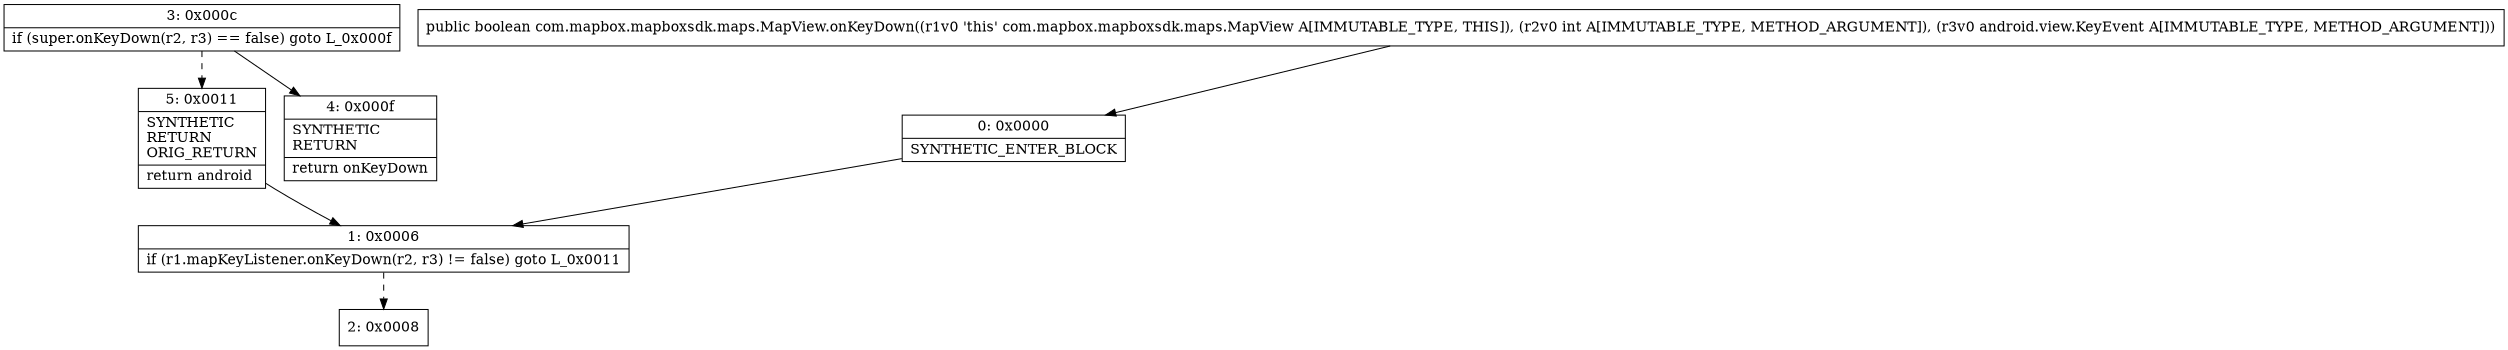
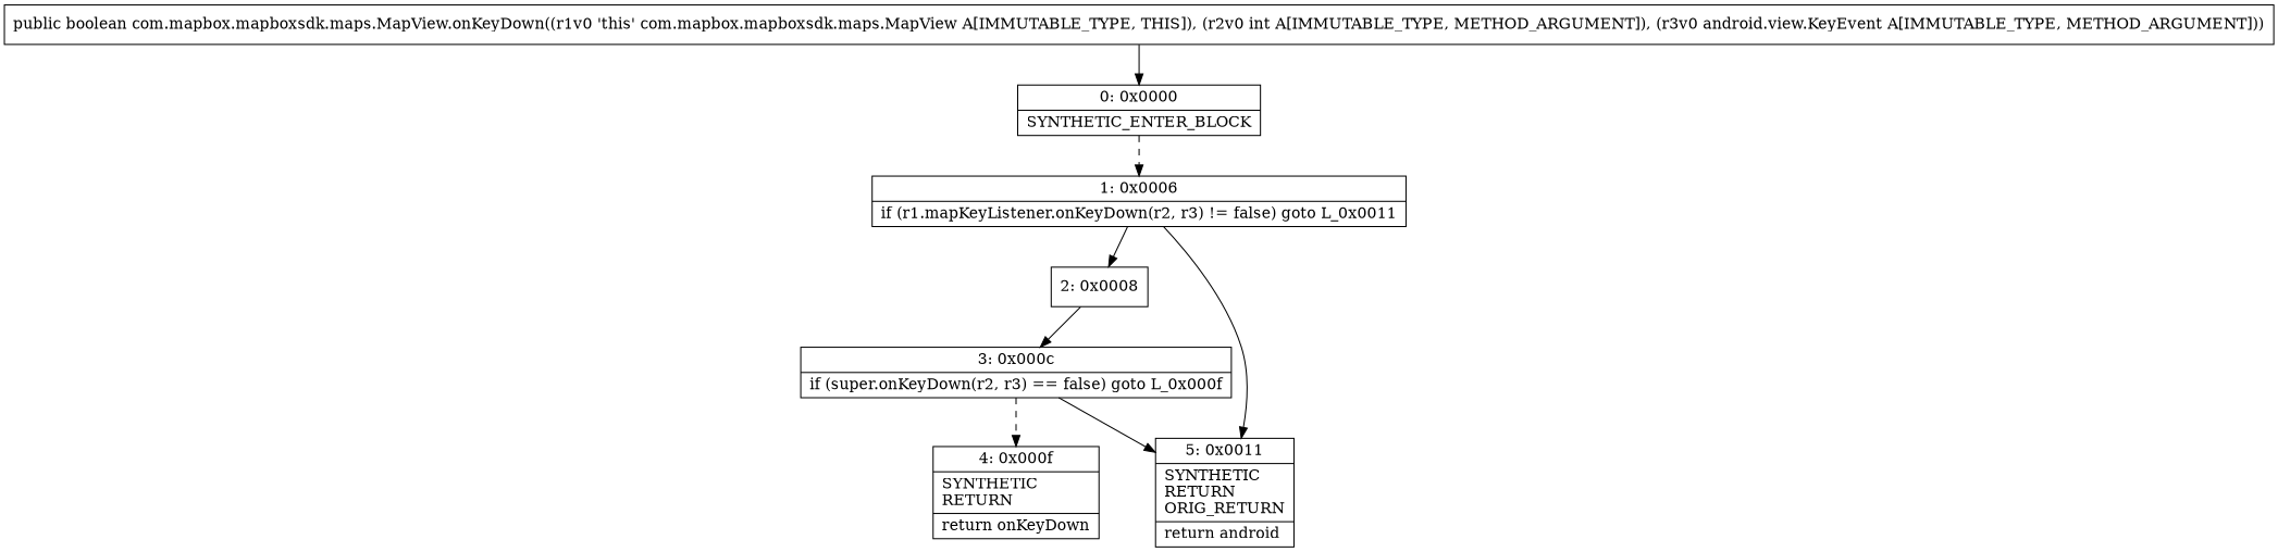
  digraph {
    node [shape=record]
    n1 [label="{0\:\ 0x0000|SYNTHETIC_ENTER_BLOCK\l}"]
    n2 [label="{1\:\ 0x0006|if (r1.mapKeyListener.onKeyDown(r2, r3) != false) goto L_0x0011\l}"]
    n3 [label="{2\:\ 0x0008}"]
    n4 [label="{5\:\ 0x0011|SYNTHETIC\lRETURN\lORIG_RETURN\l|return android\l}"]
    n5 [label="{3\:\ 0x000c|if (super.onKeyDown(r2, r3) == false) goto L_0x000f\l}"]
    n6 [label="{4\:\ 0x000f|SYNTHETIC\lRETURN\l|return onKeyDown\l}"]
    n7 [label="{public boolean com.mapbox.mapboxsdk.maps.MapView.onKeyDown((r1v0 'this' com.mapbox.mapboxsdk.maps.MapView A[IMMUTABLE_TYPE, THIS]), (r2v0 int A[IMMUTABLE_TYPE, METHOD_ARGUMENT]), (r3v0 android.view.KeyEvent A[IMMUTABLE_TYPE, METHOD_ARGUMENT])) }"]
-   n1 -> n2
-   n2 -> n3 [style=dashed]
-   n4 -> n2
-   n5 -> n4 [style=dashed]
-   n5 -> n6
+   n1 -> n2 [style=dashed]
+   n2 -> n3 [style=solid]
+   n2 -> n4
+   n3 -> n5
+   n5 -> n4 [style=solid]
+   n5 -> n6 [style=dashed]
    n7 -> n1
  }
